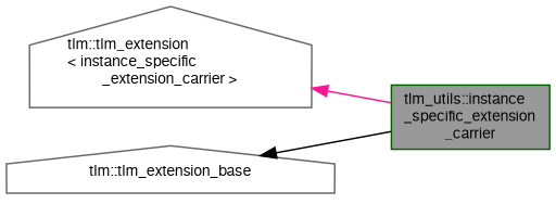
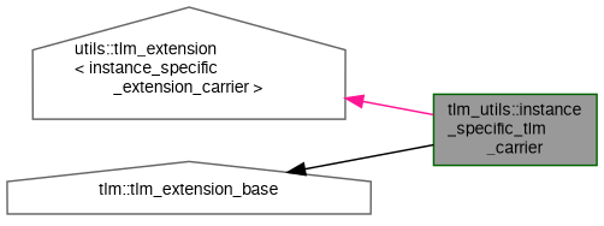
  digraph {
    rankdir=LR
    node [color=gray40 fillcolor=white fontname=FreeSans fontsize=10 shape=house style=filled]
    edge [dir=back fontname=FreeSans fontsize=10 labelfontname=FreeSans labelfontsize=10 style=solid]
-   n1 [color=darkgreen fillcolor=grey60 fontcolor=black height=0.2 label="tlm_utils::instance\l_specific_extension\l_carrier" shape=box width=0.4]
-   n2 [height=0.2 label="tlm::tlm_extension\l\< instance_specific\l_extension_carrier \>" width=0.4]
+   n1 [color=darkgreen fillcolor=grey60 fontcolor=black height=0.2 label="tlm_utils::instance\l_specific_tlm\l_carrier" shape=box width=0.4]
+   n2 [height=0.2 label="utils::tlm_extension\l\< instance_specific\l_extension_carrier \>" width=0.4]
    n3 [height=0.2 label="tlm::tlm_extension_base" width=0.4]
    n2 -> n1 [color=deeppink]
    n3 -> n1 [color=black]
  }
